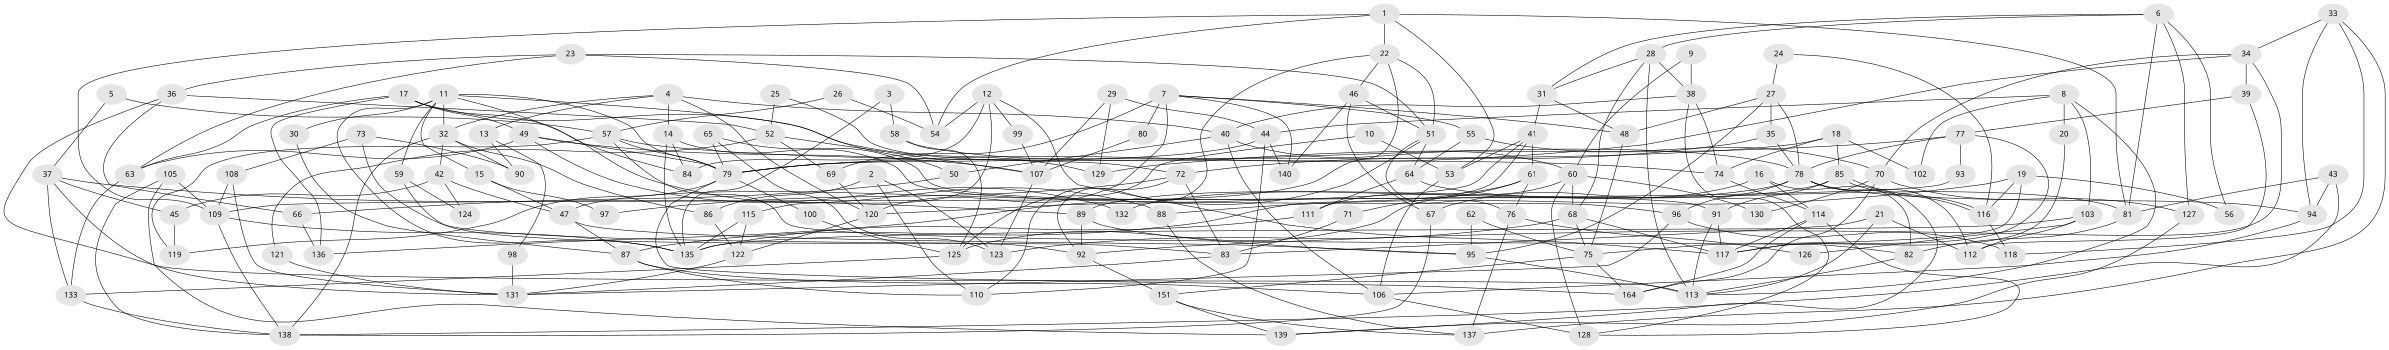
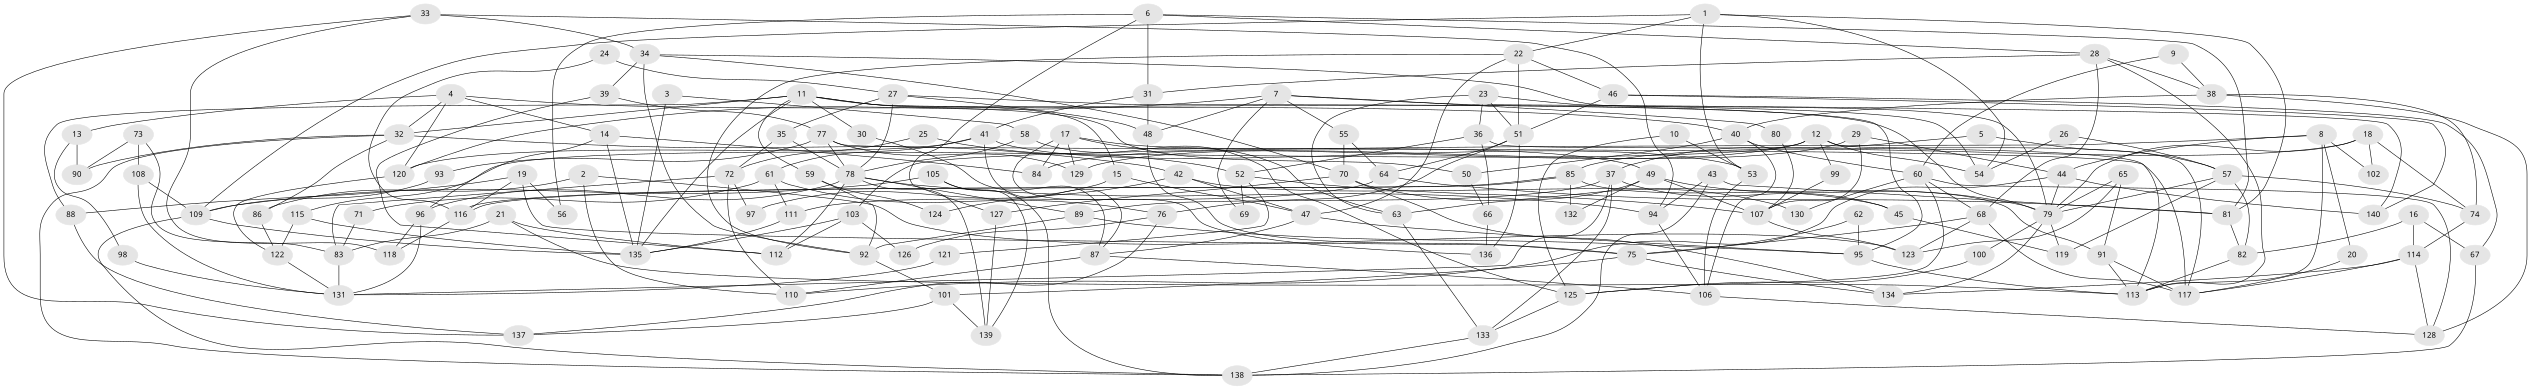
  graph {
    fontname="Noto Sans"
    node [color=gray90 fontname="Noto Sans" style=filled]
    edge [fontname="Noto Sans"]
    1
    22
    53
    54
    81
    109
    47
    46
    51
    92
    106
    82
    135
    138
    2
    86
    110
    123
    122
    3
    58
    125
    78
    4
    13
    14
    32
    40
    120
    90
    98
    84
    96
    42
    60
    50
    5
    37
    57
    45
    89
    131
    133
    79
    74
    119
    6
    28
    31
    56
    127
    113
    38
    68
    48
    41
    139
    7
    55
    69
    80
    140
    75
    70
    64
    107
    8
    20
    44
    102
    103
    117
    112
    126
    9
    128
    130
    10
    11
    15
    30
    59
    88
    97
    87
    66
    124
-   134 [label=164]
+   134
    100
    137
    12
    99
    115
    118
    95
    16
    67
    114
    17
    49
    63
    129
    136
    132
    18
    85
    116
    91
    19
-   101 [label=151]
+   101
    21
    83
    76
    23
    36
    52
    24
    27
    35
    25
    72
    121
    26
    94
    29
    61
    33
    34
    39
    77
    93
    71
    111
    43
    62
    65
    73
    108
    105
    1 -- 22
    1 -- 53
    1 -- 54
    1 -- 81
    1 -- 109
    22 -- 47
    22 -- 46
    22 -- 51
    22 -- 92
    53 -- 106
    81 -- 82
    109 -- 135
    109 -- 138
    47 -- 87
    47 -- 95
    46 -- 51
    46 -- 140
    46 -- 67
    51 -- 64
    51 -- 136
    51 -- 76
    92 -- 101
    106 -- 128
    82 -- 113
    2 -- 86
    2 -- 110
    2 -- 123
    86 -- 122
    122 -- 131
    3 -- 135
    3 -- 58
    58 -- 125
    58 -- 78
    125 -- 133
    78 -- 96
    78 -- 89
    78 -- 139
    78 -- 112
    78 -- 94
    4 -- 13
    4 -- 14
    4 -- 32
    4 -- 40
    4 -- 120
    13 -- 90
    13 -- 98
    14 -- 135
    14 -- 84
    14 -- 96
    32 -- 138
    32 -- 86
    32 -- 90
    32 -- 42
    40 -- 106
    40 -- 60
    40 -- 50
    120 -- 122
    98 -- 131
    96 -- 131
    96 -- 118
    42 -- 47
    42 -- 45
    42 -- 124
    60 -- 125
    60 -- 68
    60 -- 128
    60 -- 130
    50 -- 66
    5 -- 37
    5 -- 57
    37 -- 45
    37 -- 89
    37 -- 131
    37 -- 133
    57 -- 82
    57 -- 79
    57 -- 74
    57 -- 119
    45 -- 119
    89 -- 92
    89 -- 95
    133 -- 138
    79 -- 119
    79 -- 134
    79 -- 100
    74 -- 114
    6 -- 81
    6 -- 28
    6 -- 31
    6 -- 56
    6 -- 127
    28 -- 31
    28 -- 113
    28 -- 38
    28 -- 68
    31 -- 48
    31 -- 41
    127 -- 139
    38 -- 40
    38 -- 74
    38 -- 128
    68 -- 123
    68 -- 75
    68 -- 117
    48 -- 75
    41 -- 53
    41 -- 120
    41 -- 87
    41 -- 61
    7 -- 120
    7 -- 48
    7 -- 55
    7 -- 69
    7 -- 80
    7 -- 140
    55 -- 70
    55 -- 64
-   69 -- 120
    80 -- 107
    75 -- 134
    75 -- 101
    70 -- 127
    70 -- 130
    70 -- 134
    64 -- 81
    64 -- 111
    107 -- 123
    8 -- 113
    8 -- 20
    8 -- 44
    8 -- 102
    8 -- 103
    20 -- 117
    44 -- 110
    44 -- 79
    44 -- 140
    103 -- 135
    103 -- 112
    103 -- 126
    9 -- 60
    9 -- 38
    10 -- 53
    10 -- 125
    11 -- 135
    11 -- 32
    11 -- 50
    11 -- 79
    11 -- 15
    11 -- 30
    11 -- 59
    11 -- 88
    15 -- 47
    15 -- 97
    30 -- 87
    59 -- 92
    59 -- 124
    88 -- 137
    87 -- 106
    87 -- 110
    66 -- 136
    100 -- 125
    12 -- 54
    12 -- 84
    12 -- 117
    12 -- 99
    12 -- 115
    99 -- 107
    115 -- 135
    115 -- 122
    95 -- 113
    16 -- 82
    16 -- 67
    16 -- 114
    67 -- 138
    114 -- 117
    114 -- 128
    114 -- 134
    17 -- 84
    17 -- 49
    17 -- 63
    17 -- 129
    17 -- 136
    49 -- 79
    49 -- 107
    49 -- 63
    49 -- 132
    63 -- 133
    18 -- 79
    18 -- 74
    18 -- 102
    18 -- 85
    85 -- 132
    85 -- 116
    85 -- 116
    85 -- 91
    116 -- 118
    91 -- 113
    91 -- 117
    19 -- 56
    19 -- 75
    19 -- 88
    19 -- 116
    101 -- 139
    101 -- 137
    21 -- 113
    21 -- 112
    21 -- 83
    83 -- 131
    76 -- 126
    76 -- 137
    23 -- 54
    23 -- 51
    23 -- 63
    23 -- 36
    36 -- 113
    36 -- 66
    36 -- 52
    52 -- 69
    52 -- 107
    52 -- 121
    24 -- 116
    24 -- 27
    27 -- 78
    27 -- 48
    27 -- 95
    27 -- 35
    35 -- 78
    35 -- 72
    25 -- 52
    25 -- 72
    72 -- 110
    72 -- 97
    72 -- 83
    121 -- 131
    26 -- 54
    26 -- 57
    94 -- 106
    29 -- 107
    29 -- 44
    29 -- 129
    61 -- 76
    61 -- 71
    61 -- 111
    33 -- 137
    33 -- 118
    33 -- 94
    33 -- 34
    34 -- 92
    34 -- 79
    34 -- 70
    34 -- 39
    39 -- 112
    39 -- 77
    77 -- 78
    77 -- 117
    77 -- 129
    77 -- 93
    93 -- 109
    71 -- 83
    111 -- 135
    43 -- 81
    43 -- 138
    43 -- 94
    62 -- 75
    62 -- 95
    65 -- 123
    65 -- 79
    65 -- 91
    73 -- 90
    73 -- 83
    73 -- 108
    108 -- 109
    108 -- 131
    105 -- 109
    105 -- 138
    105 -- 139
  }
